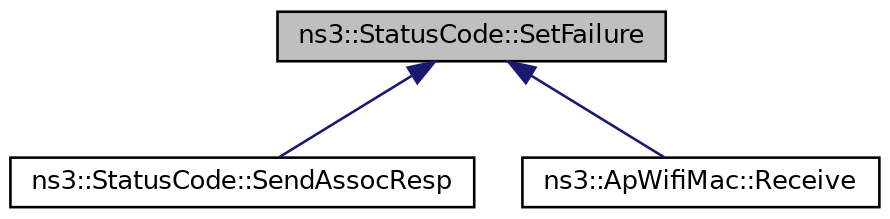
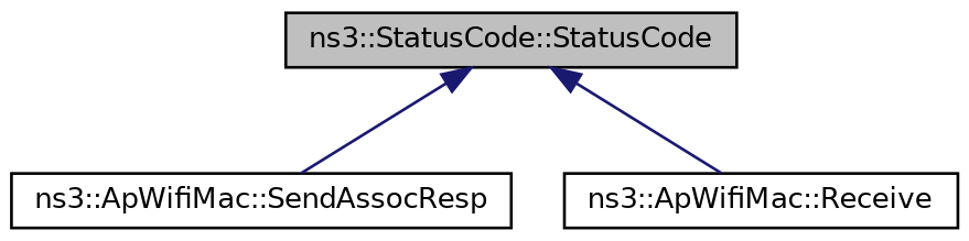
  digraph {
    rankdir=TB
    node [color=black fillcolor=white fontname=Helvetica fontsize=10 shape=record style=filled]
    edge [color=midnightblue dir=back fontname=Helvetica fontsize=10 labelfontname=Helvetica labelfontsize=10 style=solid]
-   n1 [fillcolor=grey75 fontcolor=black height=0.2 label="ns3::StatusCode::SetFailure" width=0.4]
-   n2 [height=0.2 label="ns3::StatusCode::SendAssocResp" width=0.4]
+   n1 [fillcolor=grey75 fontcolor=black height=0.2 label="ns3::StatusCode::StatusCode" width=0.4]
+   n2 [height=0.2 label="ns3::ApWifiMac::SendAssocResp" width=0.4]
    n3 [height=0.2 label="ns3::ApWifiMac::Receive" width=0.4]
    n1 -> n2
    n1 -> n3
  }
